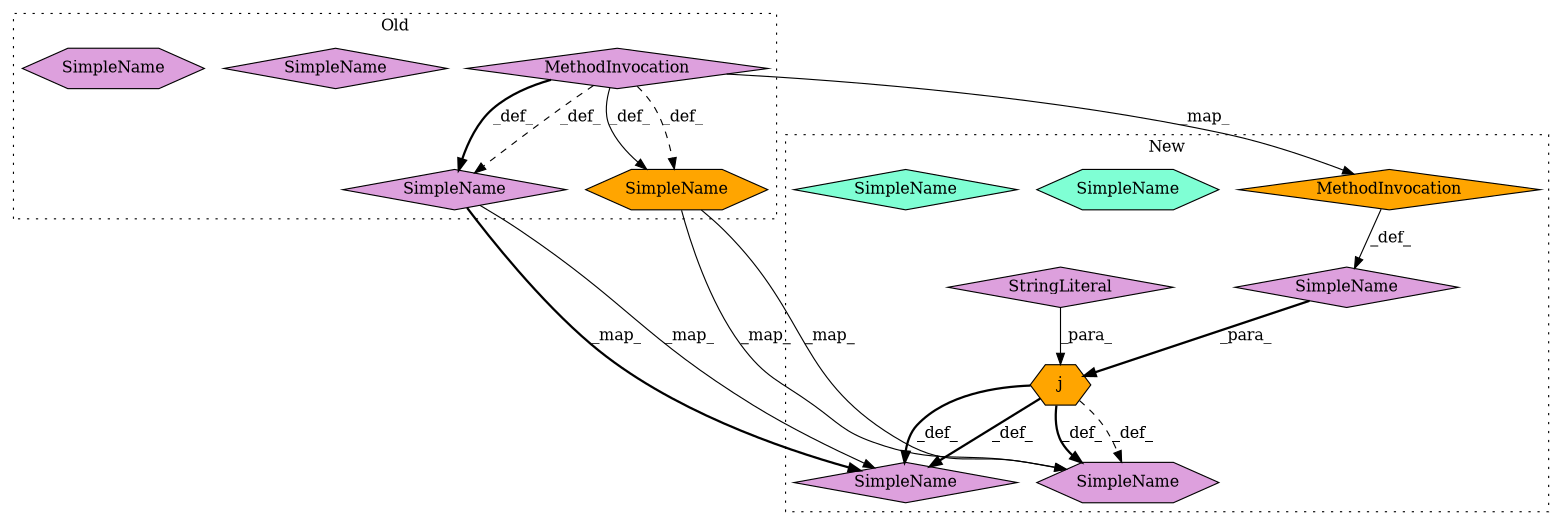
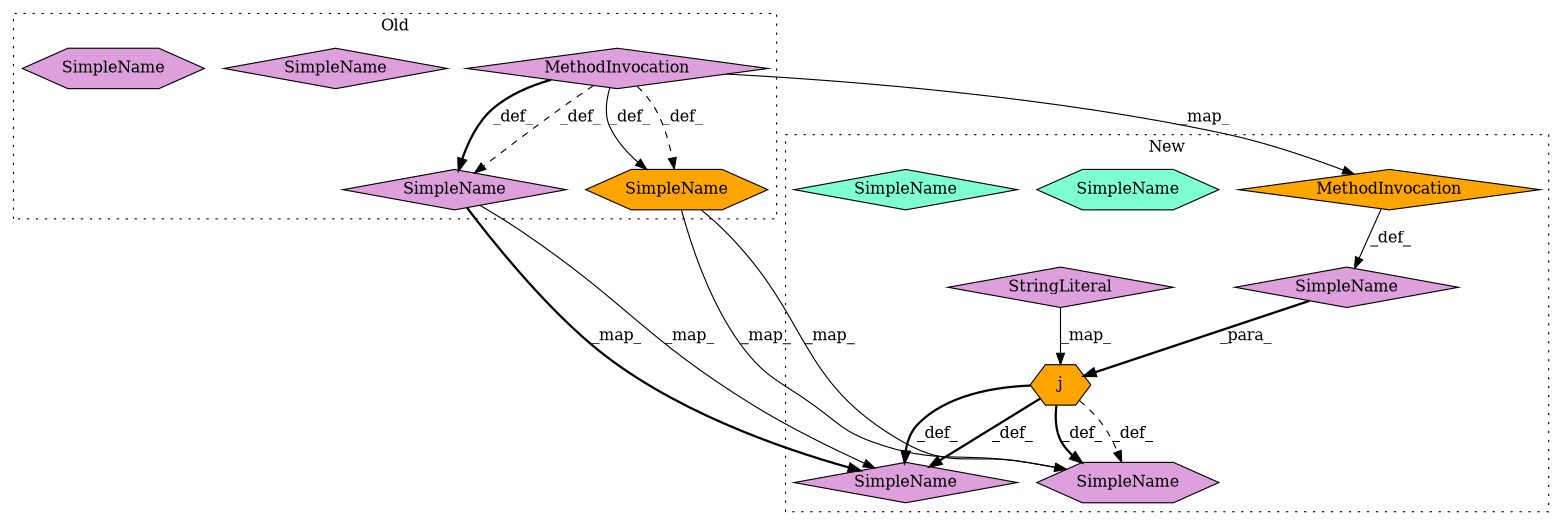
  digraph {
    node [a=42 l=8 s=3267 shape=diamond style=filled fillcolor=plum]
    edge [style=solid]
    n1 [a=32 l="4,1" label=MethodInvocation s="3121,3148"]
    n2 [label=SimpleName]
    n3 [label=SimpleName s=3057 shape=hexagon fillcolor=orange]
    n4 [label=SimpleName s=3057 shape=hexagon]
    n5 [label=SimpleName]
    n6 [a=32 l="4,1" label=MethodInvocation s="3191,3218" fillcolor=orange]
    n7 [label=SimpleName s=3357 shape=hexagon fillcolor=aquamarine]
    n8 [label=SimpleName s=3357]
    n9 [label=SimpleName s=3077 shape=hexagon]
    n10 [label=SimpleName s=3077 fillcolor=aquamarine]
    n11 [label=SimpleName l="" s=""]
    n12 [a=45 l=6 label=StringLiteral s=3172]
    n13 [a=106 l=47 label=j s=3172 shape=hexagon fillcolor=orange]
    subgraph cluster_1 {
      label=Old
      style=dotted
      n1
      n2
      n3
      n4
      n5
    }
    subgraph cluster_2 {
      label=New
      style=dotted
      n6
      n7
      n8
      n9
      n10
      n11
      n12
      n13
    }
    n1 -> n3 [label=_def_ style=dashed]
    n1 -> n3 [label=_def_]
    n1 -> n5 [label=_def_ style=dashed]
    n1 -> n5 [label=_def_ style=bold]
    n1 -> n6 [label=_map_]
    n3 -> n9 [label=_map_]
    n3 -> n9 [label=_map_]
    n5 -> n8 [label=_map_]
    n5 -> n8 [label=_map_ style=bold]
    n6 -> n11 [label=_def_]
    n11 -> n13 [label=_para_ style=bold]
-   n12 -> n13 [label=_para_]
+   n12 -> n13 [label=_map_]
    n13 -> n8 [label=_def_ style=bold]
    n13 -> n8 [label=_def_ style=bold]
    n13 -> n9 [label=_def_ style=bold]
    n13 -> n9 [label=_def_ style=dashed]
  }
